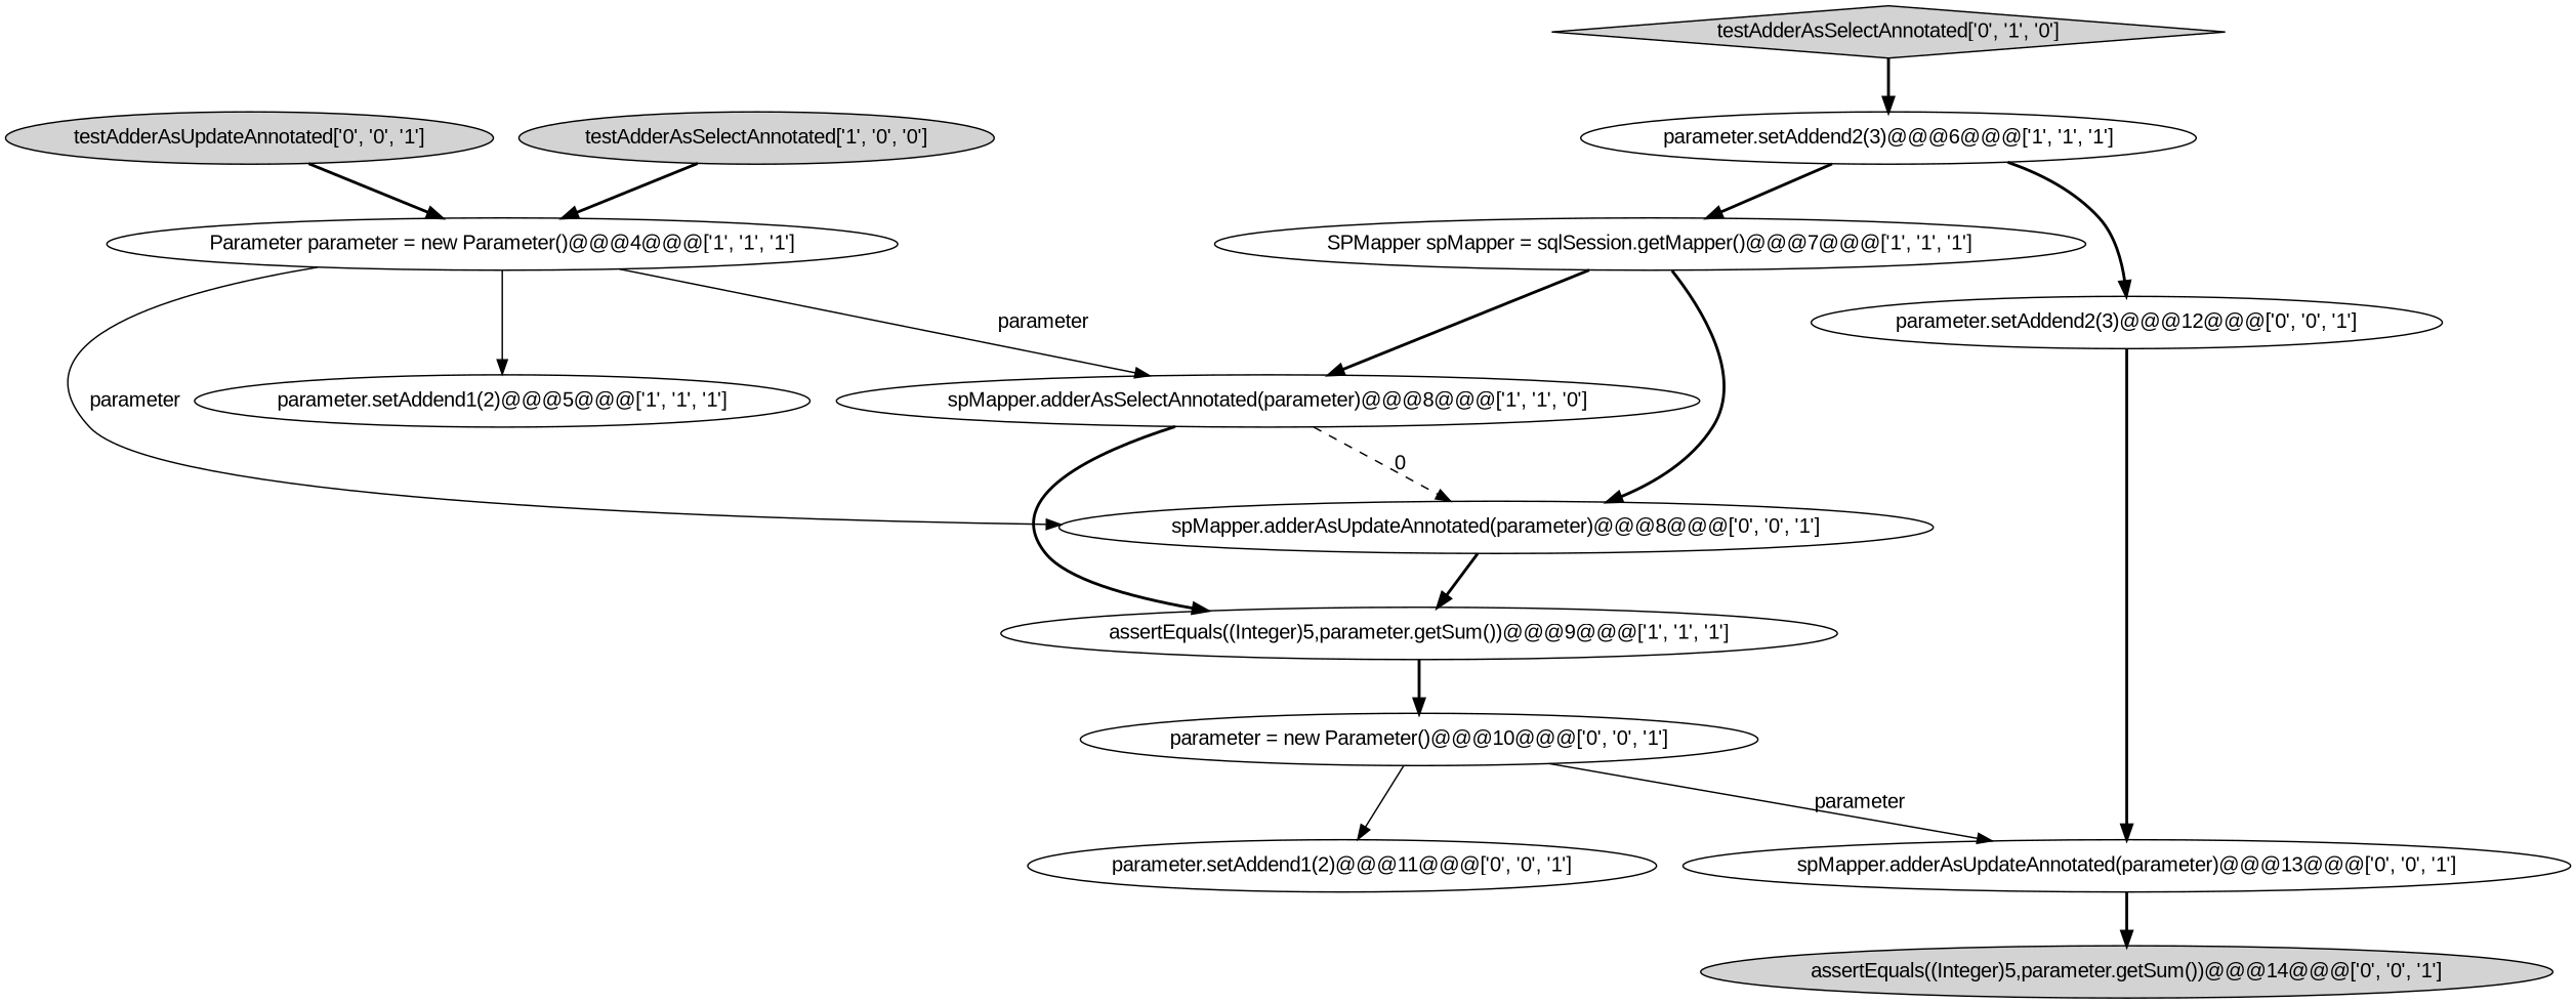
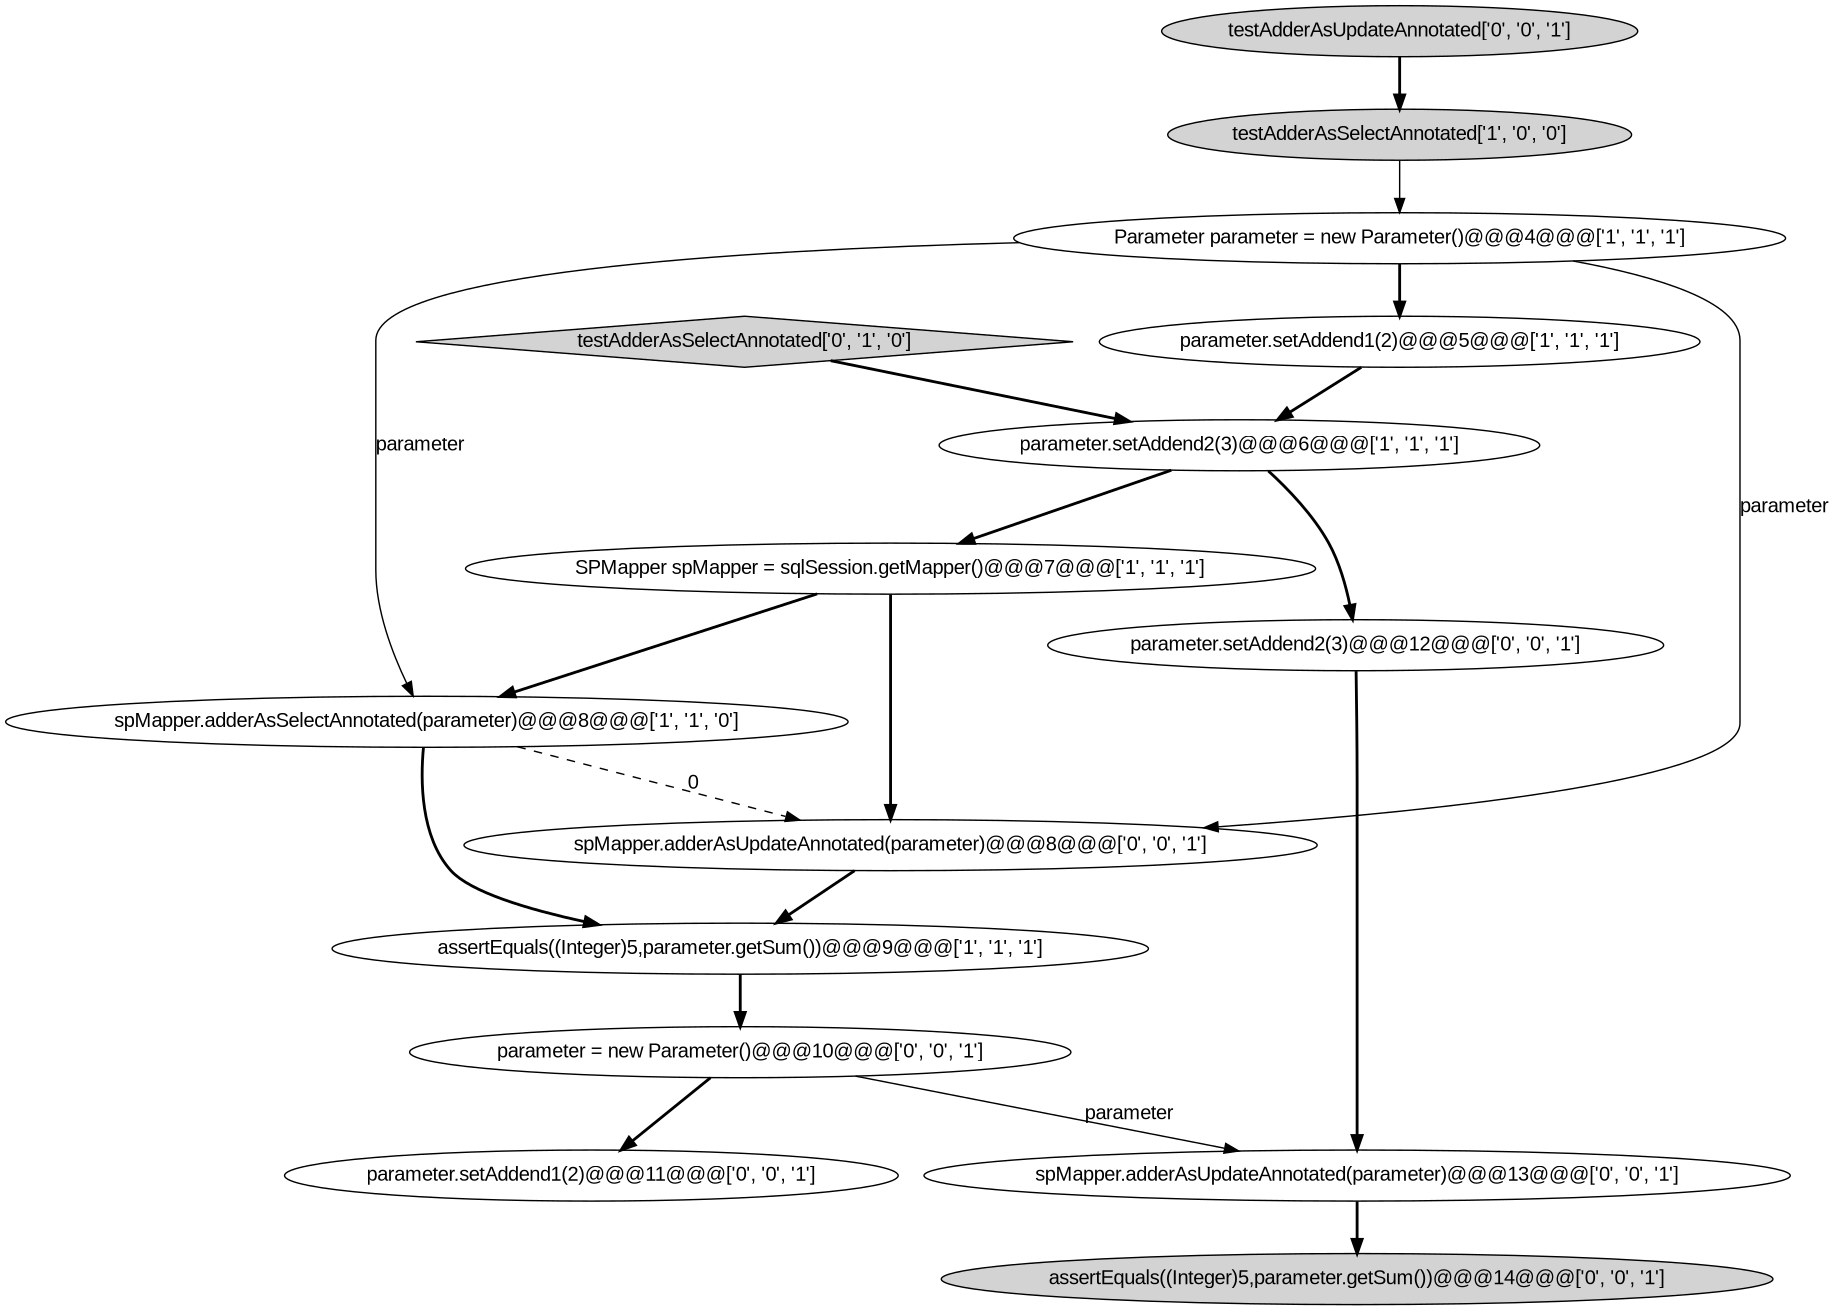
  digraph {
    fontname="Liberation Sans"
    node [fillcolor=white fontname="Liberation Sans" shape=ellipse style=filled]
    edge [fontname="Liberation Sans" style=bold]
    n1 [label="assertEquals((Integer)5,parameter.getSum())@@@9@@@['1', '1', '1']"]
    n2 [label="parameter = new Parameter()@@@10@@@['0', '0', '1']"]
    n3 [label="parameter.setAddend1(2)@@@11@@@['0', '0', '1']"]
    n4 [label="spMapper.adderAsUpdateAnnotated(parameter)@@@13@@@['0', '0', '1']"]
    n5 [label="spMapper.adderAsUpdateAnnotated(parameter)@@@8@@@['0', '0', '1']"]
    n6 [fillcolor=lightgray label="testAdderAsUpdateAnnotated['0', '0', '1']"]
    n7 [label="Parameter parameter = new Parameter()@@@4@@@['1', '1', '1']"]
    n8 [label="parameter.setAddend1(2)@@@5@@@['1', '1', '1']"]
    n9 [label="spMapper.adderAsSelectAnnotated(parameter)@@@8@@@['1', '1', '0']"]
    n10 [label="parameter.setAddend2(3)@@@12@@@['0', '0', '1']"]
    n11 [fillcolor=lightgray label="assertEquals((Integer)5,parameter.getSum())@@@14@@@['0', '0', '1']"]
    n12 [fillcolor=lightgray label="testAdderAsSelectAnnotated['1', '0', '0']"]
    n13 [label="parameter.setAddend2(3)@@@6@@@['1', '1', '1']"]
    n14 [label="SPMapper spMapper = sqlSession.getMapper()@@@7@@@['1', '1', '1']"]
    n15 [fillcolor=lightgray label="testAdderAsSelectAnnotated['0', '1', '0']" shape=diamond]
    n1 -> n2
-   n2 -> n3 [style=solid]
+   n2 -> n3
    n2 -> n4 [label=parameter style=solid]
    n4 -> n11
    n5 -> n1
-   n6 -> n7
+   n6 -> n12
    n7 -> n5 [label=parameter style=solid]
-   n7 -> n8 [style=solid]
+   n7 -> n8
    n7 -> n9 [label=parameter style=solid]
+   n8 -> n13
    n9 -> n1
    n9 -> n5 [label=0 style=dashed]
    n10 -> n4
-   n12 -> n7
+   n12 -> n7 [style=solid]
    n13 -> n10
    n13 -> n14
    n14 -> n5
    n14 -> n9
    n15 -> n13
  }
